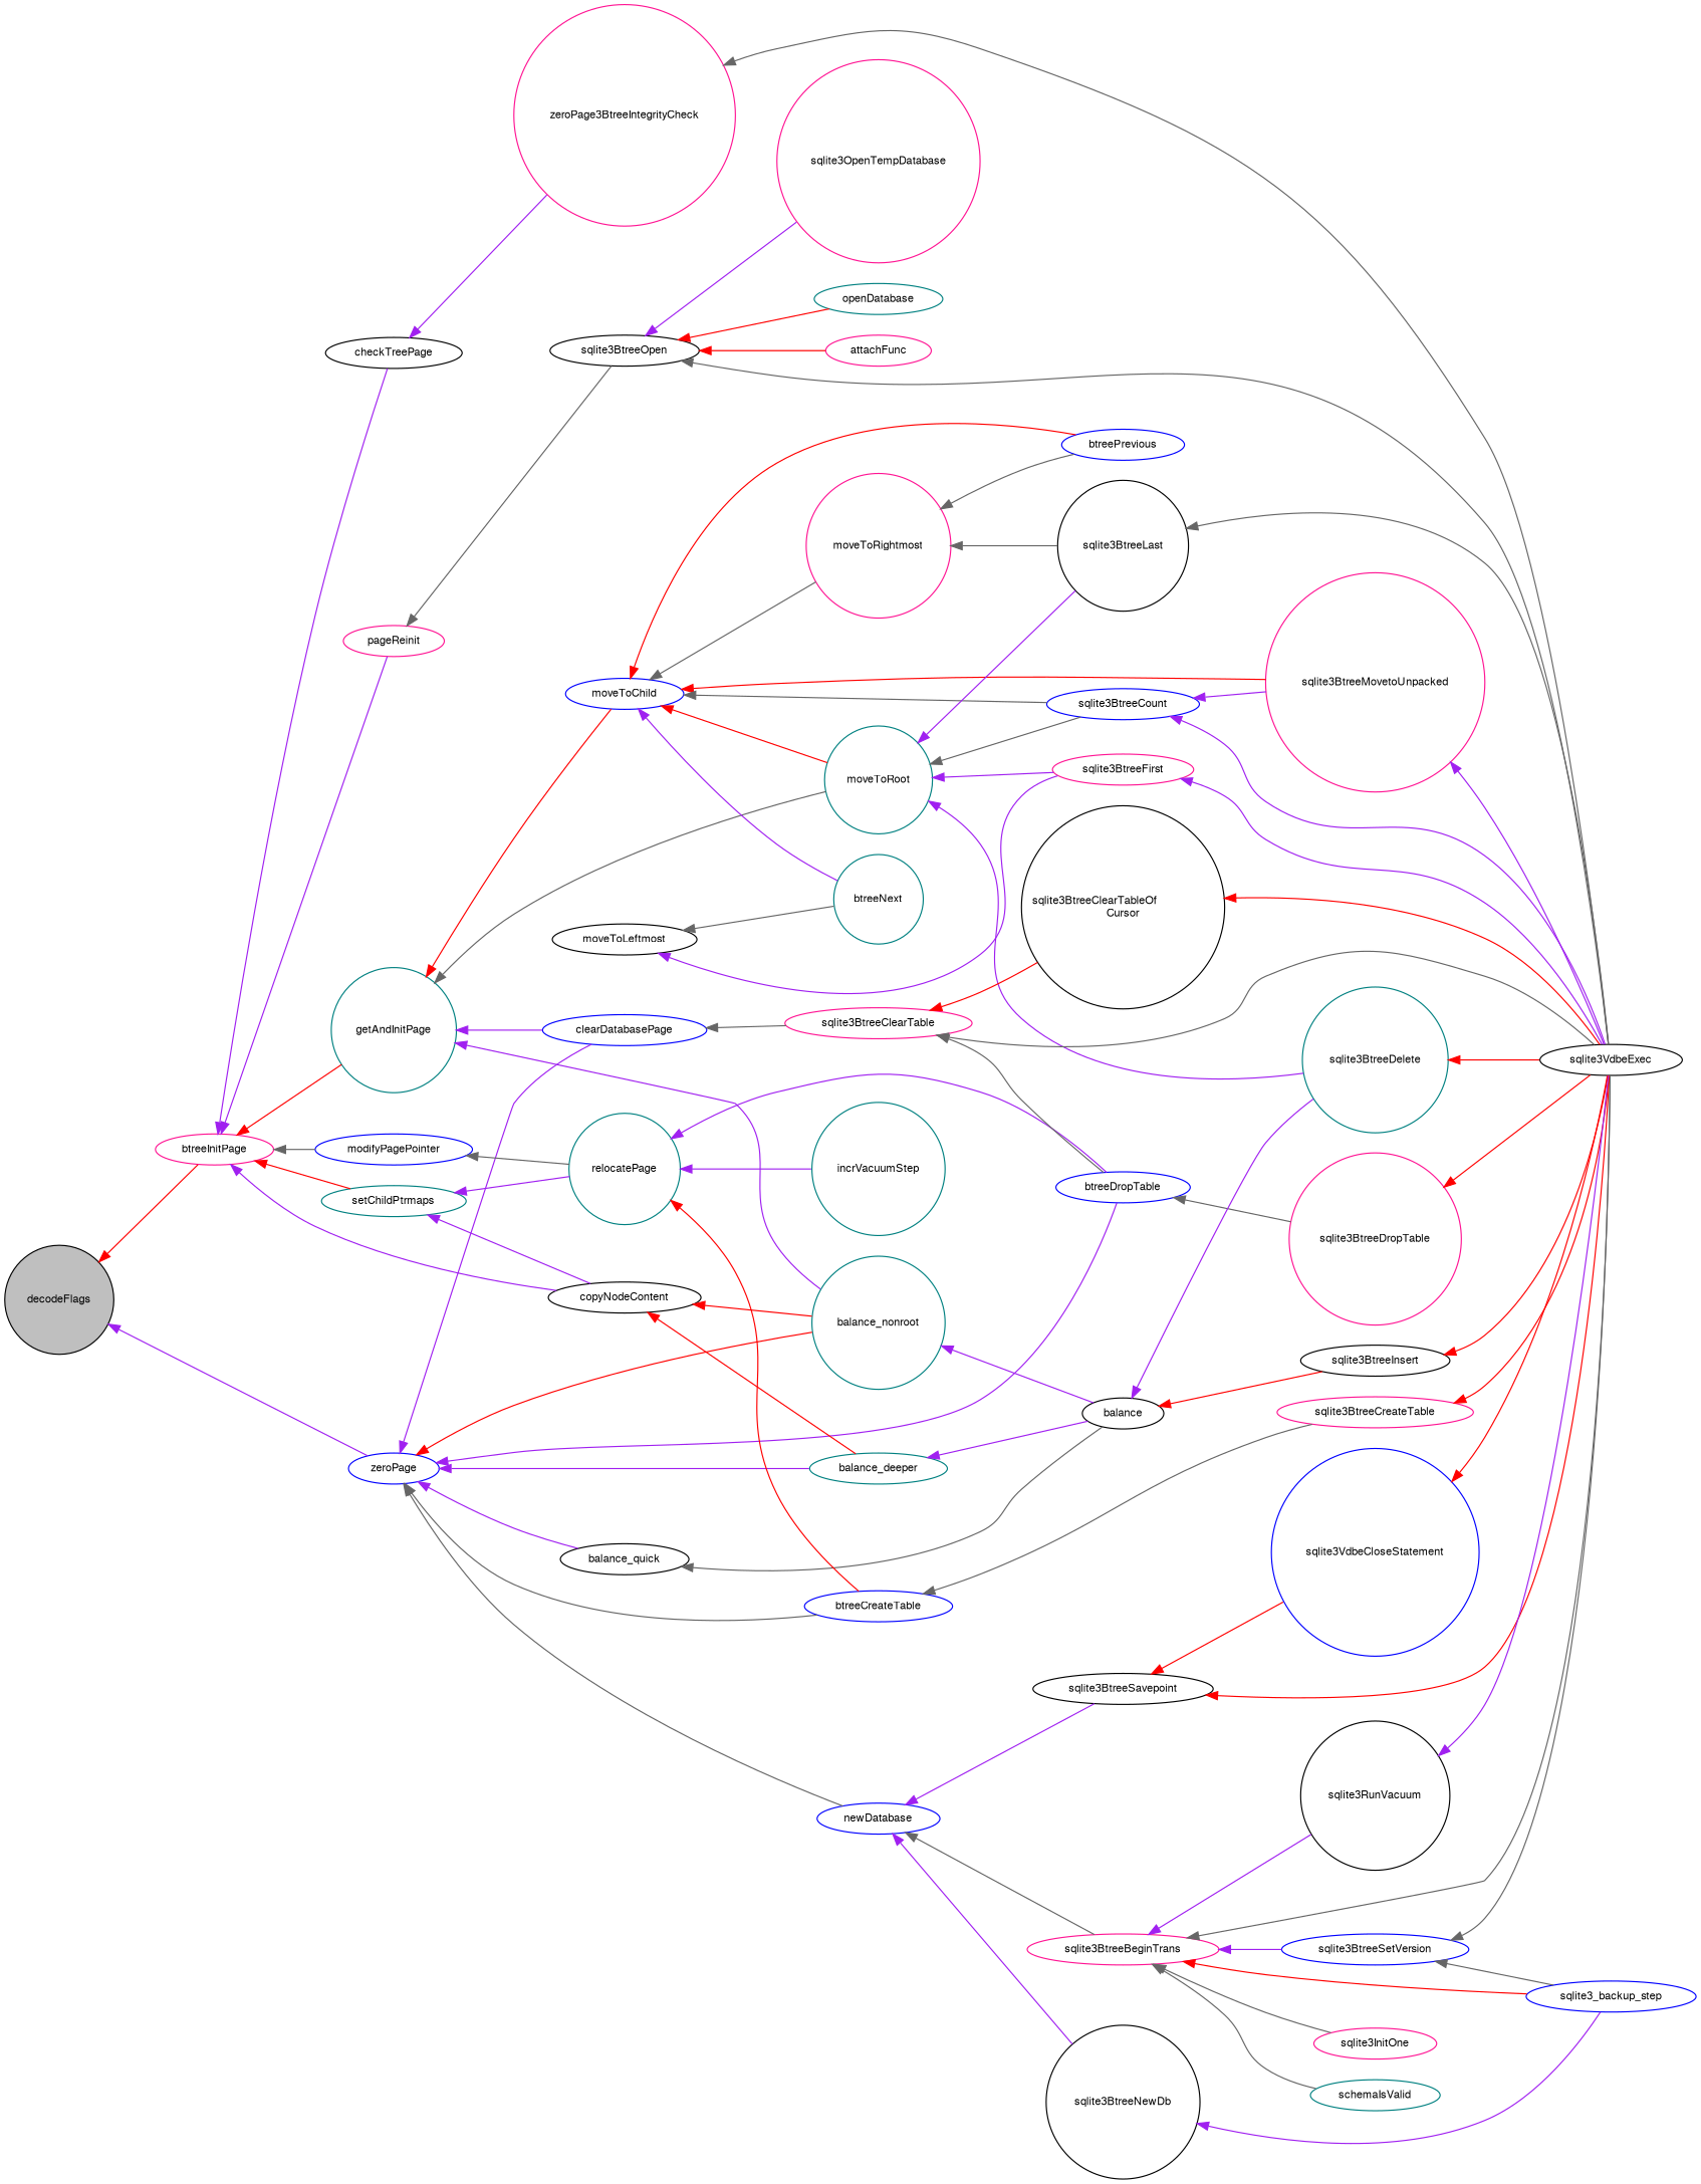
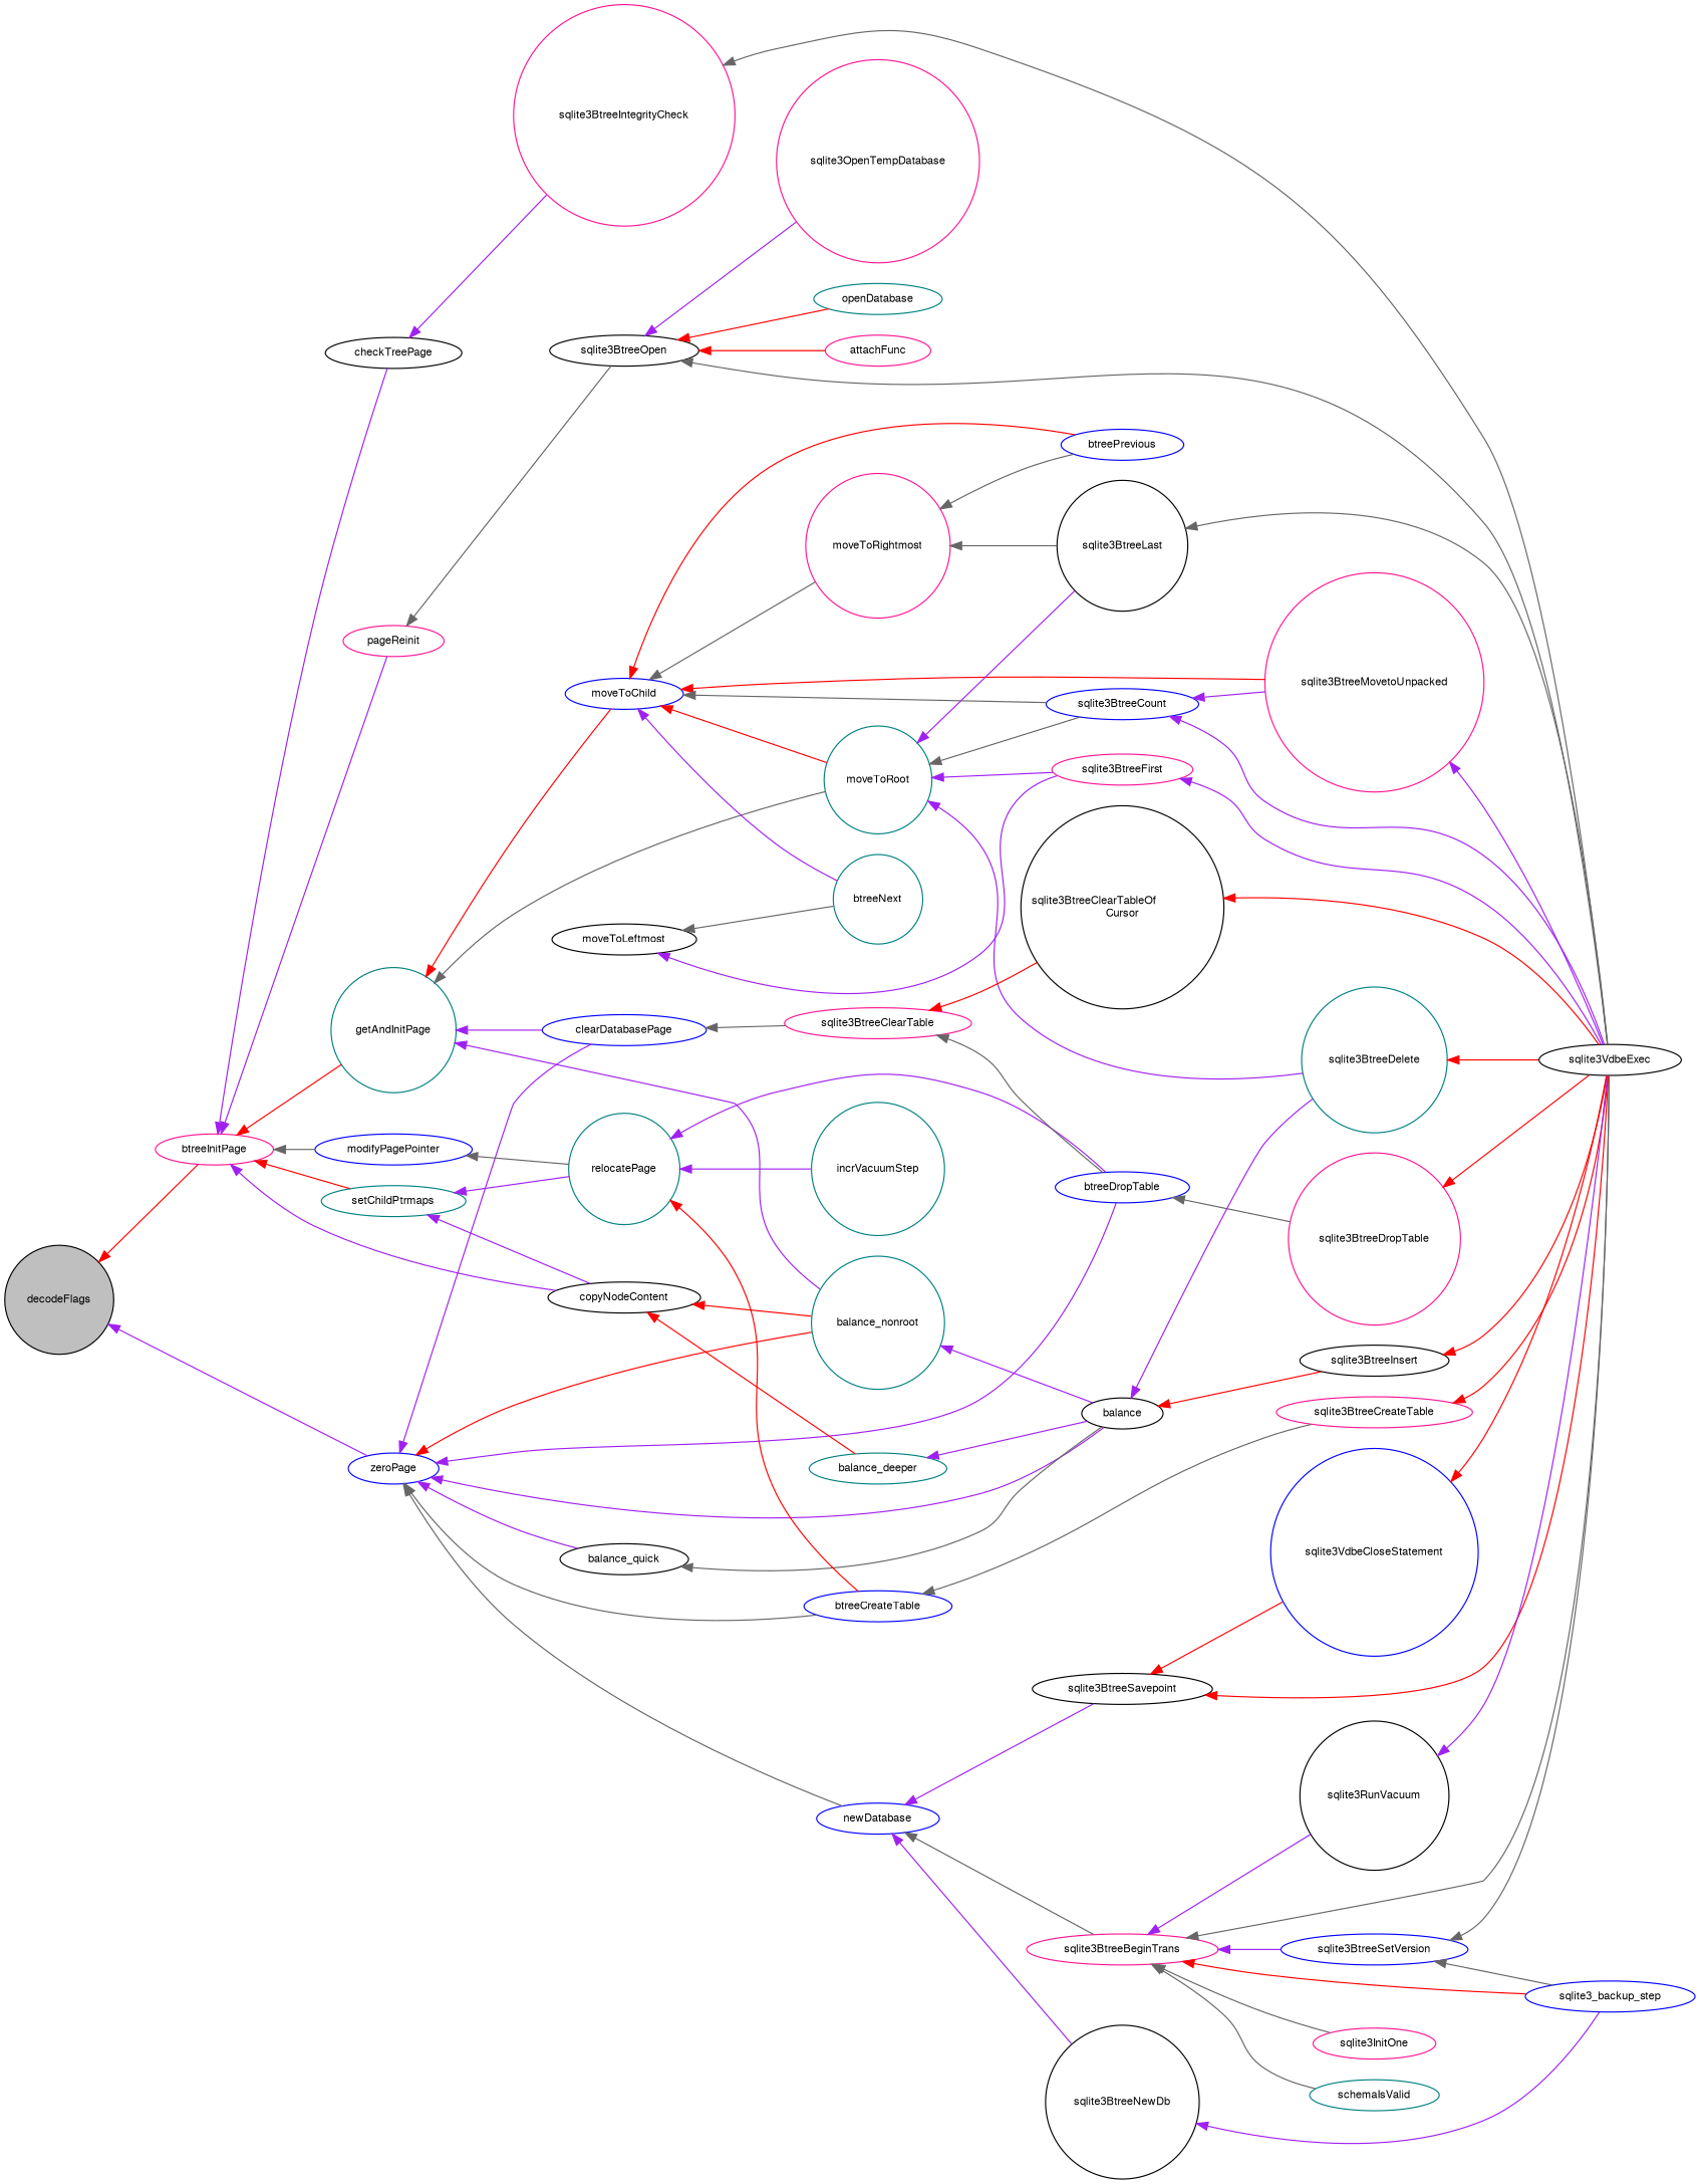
  digraph {
    rankdir=LR
    node [color=black fillcolor=white fontname=FreeSans fontsize=10 shape=ellipse style=filled]
    edge [color=purple dir=back fontname=FreeSans fontsize=10 labelfontname=FreeSans labelfontsize=10 style=solid]
    n1 [fillcolor=grey75 fontcolor=black height=0.2 label=decodeFlags shape=circle width=0.4]
    n2 [color=deeppink height=0.2 label=btreeInitPage width=0.4]
    n3 [color=blue height=0.2 label=zeroPage width=0.4]
    n4 [color=teal height=0.2 label=getAndInitPage shape=circle width=0.4]
    n5 [color=deeppink height=0.2 label=pageReinit width=0.4]
    n6 [color=teal height=0.2 label=setChildPtrmaps width=0.4]
    n7 [height=0.2 label=copyNodeContent width=0.4]
    n8 [color=blue height=0.2 label=modifyPagePointer width=0.4]
    n9 [height=0.2 label=checkTreePage width=0.4]
    n10 [color=teal height=0.2 label=balance_nonroot shape=circle width=0.4]
    n11 [color=blue height=0.2 label=clearDatabasePage width=0.4]
    n12 [color=blue height=0.2 label=btreeDropTable width=0.4]
    n13 [color=blue height=0.2 label=btreeCreateTable width=0.4]
    n14 [color=teal height=0.2 label=balance_deeper width=0.4]
    n15 [color=blue height=0.2 label=newDatabase width=0.4]
    n16 [height=0.2 label=balance_quick width=0.4]
    n17 [color=blue height=0.2 label=moveToChild width=0.4]
    n18 [color=teal height=0.2 label=moveToRoot shape=circle width=0.4]
    n19 [height=0.2 label=sqlite3BtreeOpen width=0.4]
    n20 [color=teal height=0.2 label=relocatePage shape=circle width=0.4]
-   n21 [color=deeppink height=0.2 label=zeroPage3BtreeIntegrityCheck shape=circle width=0.4]
+   n21 [color=deeppink height=0.2 label=sqlite3BtreeIntegrityCheck shape=circle width=0.4]
    n22 [color=deeppink height=0.2 label=sqlite3BtreeMovetoUnpacked shape=circle width=0.4]
    n23 [color=blue height=0.2 label=sqlite3BtreeCount width=0.4]
    n24 [color=teal height=0.2 label=btreeNext shape=circle width=0.4]
    n25 [color=deeppink height=0.2 label=moveToRightmost shape=circle width=0.4]
    n26 [color=blue height=0.2 label=btreePrevious width=0.4]
    n27 [color=deeppink height=0.2 label=sqlite3BtreeFirst width=0.4]
    n28 [height=0.2 label=sqlite3BtreeLast shape=circle width=0.4]
    n29 [color=teal height=0.2 label=sqlite3BtreeDelete shape=circle width=0.4]
    n30 [height=0.2 label=balance width=0.4]
    n31 [color=deeppink height=0.2 label=sqlite3BtreeClearTable width=0.4]
    n32 [height=0.2 label=sqlite3VdbeExec width=0.4]
    n33 [height=0.2 label=moveToLeftmost width=0.4]
    n34 [height=0.2 label=sqlite3BtreeInsert width=0.4]
    n35 [height=0.2 label="sqlite3BtreeClearTableOf\lCursor" shape=circle width=0.4]
    n36 [color=deeppink height=0.2 label=sqlite3BtreeDropTable shape=circle width=0.4]
    n37 [color=deeppink height=0.2 label=attachFunc width=0.4]
    n38 [color=deeppink height=0.2 label=sqlite3OpenTempDatabase shape=circle width=0.4]
    n39 [color=teal height=0.2 label=openDatabase width=0.4]
    n40 [color=teal height=0.2 label=incrVacuumStep shape=circle width=0.4]
    n41 [color=deeppink height=0.2 label=sqlite3BtreeCreateTable width=0.4]
    n42 [height=0.2 label=sqlite3BtreeNewDb shape=circle width=0.4]
    n43 [color=deeppink height=0.2 label=sqlite3BtreeBeginTrans width=0.4]
    n44 [height=0.2 label=sqlite3BtreeSavepoint width=0.4]
    n45 [color=blue height=0.2 label=sqlite3_backup_step width=0.4]
    n46 [color=blue height=0.2 label=sqlite3BtreeSetVersion width=0.4]
    n47 [color=deeppink height=0.2 label=sqlite3InitOne width=0.4]
    n48 [color=teal height=0.2 label=schemaIsValid width=0.4]
    n49 [height=0.2 label=sqlite3RunVacuum shape=circle width=0.4]
    n50 [color=blue height=0.2 label=sqlite3VdbeCloseStatement shape=circle width=0.4]
    n1 -> n2 [color=red]
    n1 -> n3
    n2 -> n4 [color=red]
    n2 -> n5
    n2 -> n6 [color=red]
    n2 -> n7
    n2 -> n8 [color=gray40]
    n2 -> n9
    n3 -> n10 [color=red]
    n3 -> n11
    n3 -> n12
    n3 -> n13 [color=gray40]
-   n3 -> n14
+   n3 -> n30
    n3 -> n15 [color=gray40]
    n3 -> n16
    n4 -> n10
    n4 -> n11
    n4 -> n17 [color=red]
    n4 -> n18 [color=gray40]
    n5 -> n19 [color=gray40]
    n6 -> n7
    n6 -> n20
    n7 -> n10 [color=red]
    n7 -> n14 [color=red]
    n8 -> n20 [color=gray40]
    n9 -> n21
    n10 -> n30
    n11 -> n31 [color=gray40]
    n12 -> n36 [color=gray40]
    n13 -> n41 [color=gray40]
    n14 -> n30
    n15 -> n42
    n15 -> n43 [color=gray40]
    n15 -> n44
    n16 -> n30 [color=gray40]
    n17 -> n18 [color=red]
    n17 -> n22 [color=red]
    n17 -> n23 [color=gray40]
    n17 -> n24
    n17 -> n25 [color=gray40]
    n17 -> n26 [color=red]
    n18 -> n23 [color=gray40]
    n18 -> n27
    n18 -> n28
    n18 -> n29
    n19 -> n32 [color=gray40]
    n19 -> n37 [color=red]
    n19 -> n38
    n19 -> n39 [color=red]
    n20 -> n12
    n20 -> n13 [color=red]
    n20 -> n40
    n21 -> n32 [color=gray40]
    n22 -> n32
    n23 -> n22
    n23 -> n32
    n25 -> n26 [color=gray40]
    n25 -> n28 [color=gray40]
    n27 -> n32
    n28 -> n32 [color=gray40]
    n29 -> n32 [color=red]
    n30 -> n29
    n30 -> n34 [color=red]
    n31 -> n12 [color=gray40]
-   n31 -> n32 [color=gray40]
    n31 -> n35 [color=red]
    n33 -> n24 [color=gray40]
    n33 -> n27
    n34 -> n32 [color=red]
    n35 -> n32 [color=red]
    n36 -> n32 [color=red]
    n41 -> n32 [color=red]
    n42 -> n45
    n43 -> n32 [color=gray40]
    n43 -> n45 [color=red]
    n43 -> n46
    n43 -> n47 [color=gray40]
    n43 -> n48 [color=gray40]
    n43 -> n49
    n44 -> n32 [color=red]
    n44 -> n50 [color=red]
    n46 -> n32 [color=gray40]
    n46 -> n45 [color=gray40]
    n49 -> n32
    n50 -> n32 [color=red]
  }
